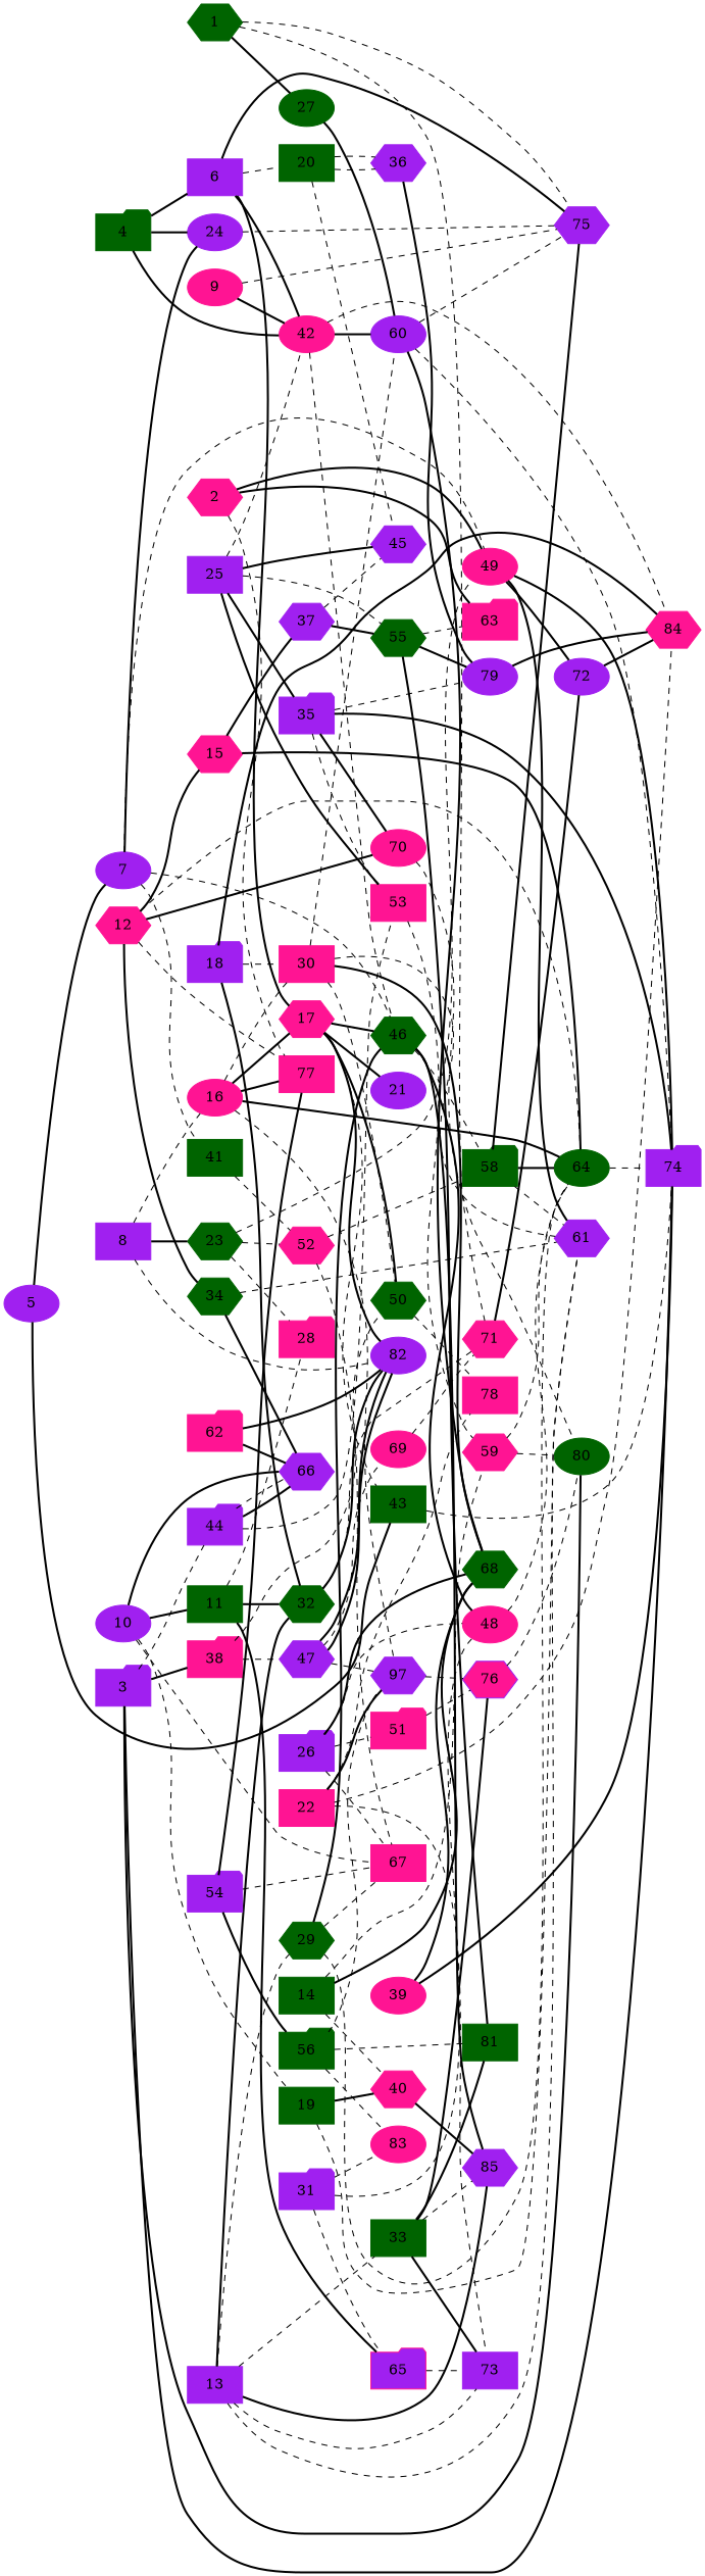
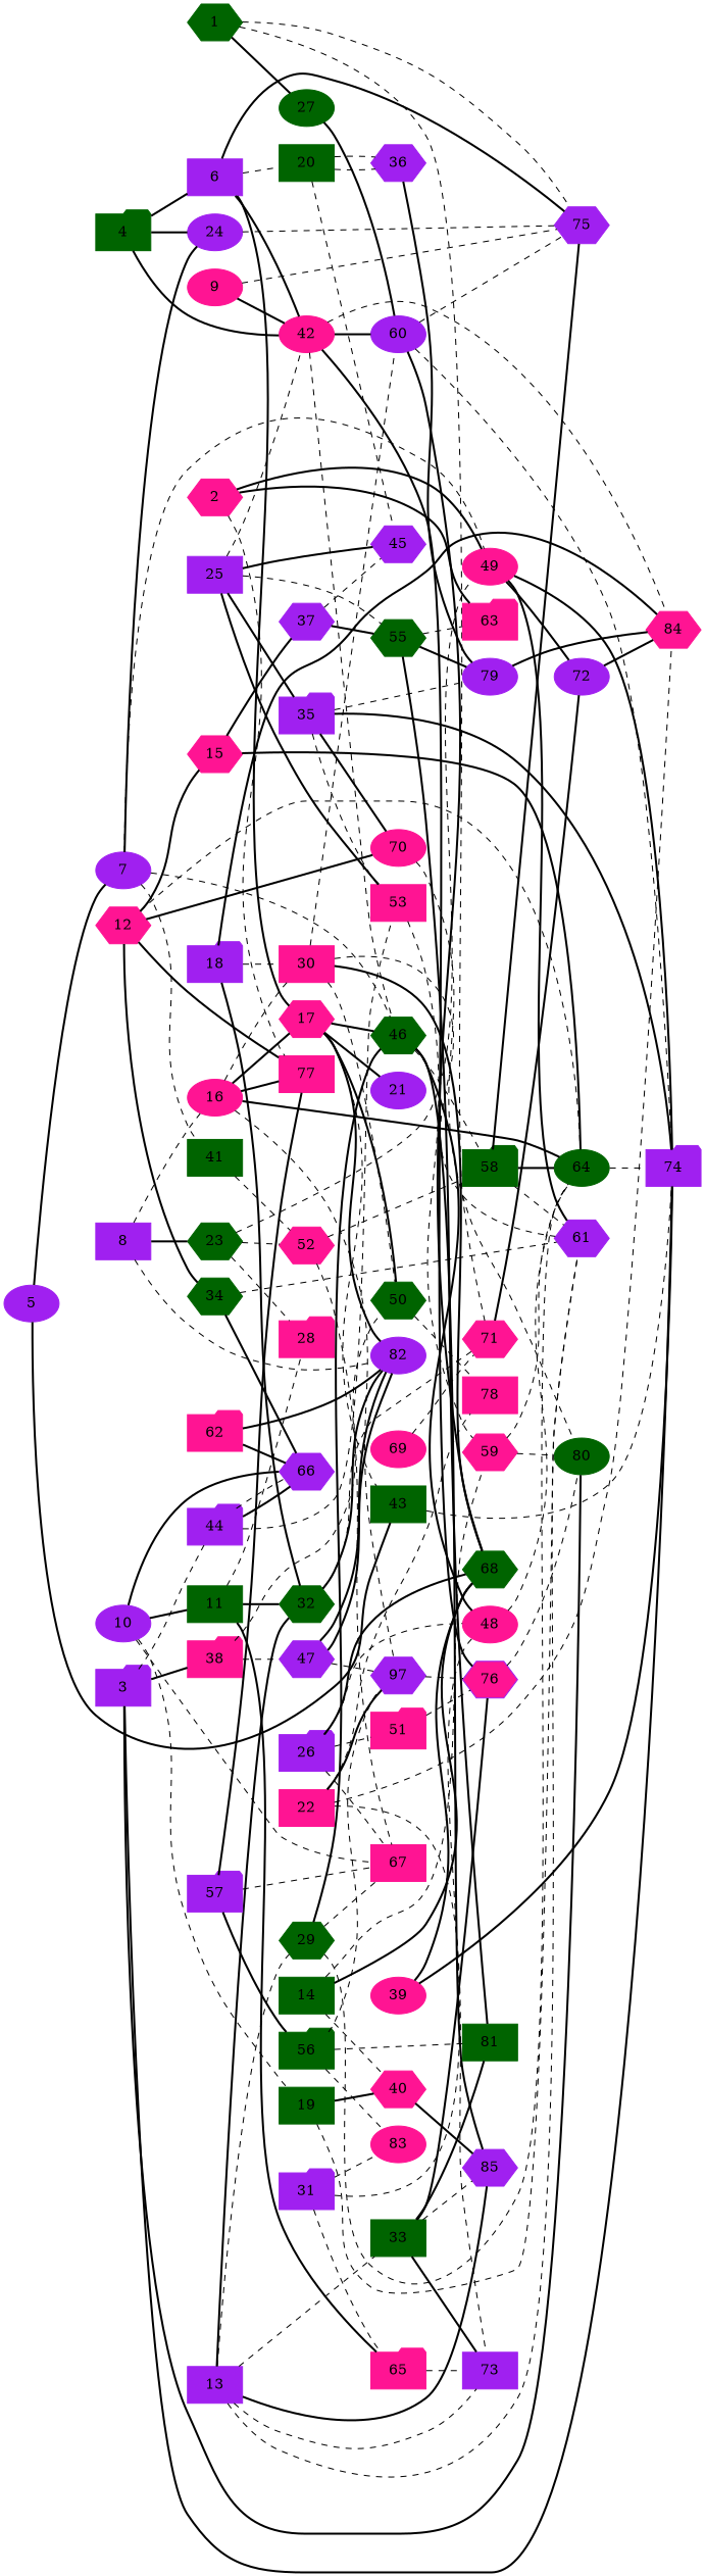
  graph {
    rankdir=LR
    node [color=purple shape=hexagon style=filled]
    edge [style=dashed]
    1 [color=darkgreen]
    27 [color=darkgreen shape=ellipse]
    71 [color=deeppink]
    75
    60 [shape=ellipse]
    72 [shape=ellipse]
    2 [color=deeppink]
    49 [color=deeppink shape=ellipse]
    63 [color=deeppink shape=folder]
    77 [color=deeppink shape=box]
    74 [shape=folder]
    61
    3 [shape=folder]
    38 [color=deeppink shape=folder]
    44 [shape=folder]
    80 [color=darkgreen shape=ellipse]
    50 [color=darkgreen]
    47
    66
    53 [color=deeppink shape=box]
    4 [color=darkgreen shape=folder]
    6 [shape=box]
    24 [shape=ellipse]
    42 [color=deeppink shape=ellipse]
    17 [color=deeppink]
    20 [color=darkgreen shape=box]
    46 [color=darkgreen]
    84 [color=deeppink]
    76 [fillcolor=deeppink]
    5 [shape=ellipse]
    7 [shape=ellipse]
    43 [color=darkgreen shape=box]
    41 [color=darkgreen shape=box]
    21 [shape=ellipse]
    82 [shape=ellipse]
    36
    45
    52 [color=deeppink]
    85
    48 [color=deeppink shape=ellipse]
    58 [color=darkgreen shape=folder]
    8 [shape=box]
    16 [color=deeppink shape=ellipse]
    23 [color=darkgreen]
    64 [color=darkgreen shape=ellipse]
    30 [color=deeppink shape=box]
    n47 [label=97]
    28 [color=deeppink shape=folder]
    9 [color=deeppink shape=ellipse]
    10 [shape=ellipse]
    11 [color=darkgreen shape=box]
    19 [color=darkgreen shape=box]
    67 [color=deeppink shape=box]
    32 [color=darkgreen]
-   65 [color=deeppink shape=folder fillcolor=purple]
+   65 [color=deeppink shape=folder]
    40 [color=deeppink]
    73 [shape=box]
    12 [color=deeppink]
    15 [color=deeppink]
    34 [color=darkgreen]
    70 [color=deeppink shape=ellipse]
    37
    13 [shape=box]
    29 [color=darkgreen]
    33 [color=darkgreen shape=box]
    81 [color=darkgreen shape=box]
    14 [color=darkgreen shape=box]
    59 [color=deeppink]
    68 [color=darkgreen]
    55 [color=darkgreen]
    78 [color=deeppink shape=box]
    18 [shape=folder]
    79 [shape=ellipse]
    22 [color=deeppink shape=box]
    25 [shape=box]
    35 [shape=folder]
    26 [shape=folder]
    51 [color=deeppink shape=folder]
    31 [shape=folder]
    83 [color=deeppink shape=ellipse]
    69 [color=deeppink shape=ellipse]
    39 [color=deeppink shape=ellipse]
-   54 [shape=folder]
+   54 [shape=folder label=57]
    56 [color=darkgreen shape=folder]
    62 [color=deeppink shape=folder]
    1 -- 27 [style=bold]
    1 -- 71
    1 -- 75
    27 -- 60 [style=bold]
    71 -- 72 [style=bold]
    60 -- 75
    60 -- 74
    60 -- 68 [style=bold]
    72 -- 84 [style=bold]
    2 -- 49 [style=bold]
    2 -- 63 [style=bold]
    2 -- 77
    49 -- 72 [style=bold]
    49 -- 74 [style=bold]
    49 -- 61 [style=bold]
    3 -- 74 [style=bold]
    3 -- 38 [style=bold]
    3 -- 44
    3 -- 80 [style=bold]
    38 -- 50
    38 -- 47
    44 -- 66 [style=bold]
    44 -- 66
    44 -- 53
    50 -- 78
    47 -- 82 [style=bold]
    47 -- 82 [style=bold]
    47 -- n47
-   47 -- 69
    53 -- 59
    4 -- 6 [style=bold]
    4 -- 24 [style=bold]
    4 -- 42 [style=bold]
    6 -- 75 [style=bold]
    6 -- 42 [style=bold]
    6 -- 17 [style=bold]
    6 -- 20
    24 -- 75
    42 -- 60 [style=bold]
    42 -- 46
    42 -- 84
+   42 -- 76 [style=bold]
    17 -- 50 [style=bold]
    17 -- 46 [style=bold]
    17 -- 43
    17 -- 21 [style=bold]
    17 -- 82 [style=bold]
    20 -- 36
    20 -- 36
    20 -- 45
    46 -- 85 [style=bold]
    46 -- 48 [style=bold]
    46 -- 58
    76 -- 80
    5 -- 7 [style=bold]
    5 -- 43 [style=bold]
    7 -- 49
    7 -- 24 [style=bold]
    7 -- 46
    7 -- 41
    43 -- 74
    41 -- 52
    36 -- 79 [style=bold]
    52 -- 58
    52 -- 67
    48 -- 64
    58 -- 75 [style=bold]
    58 -- 61
    58 -- 64 [style=bold]
    8 -- 82
    8 -- 16
    8 -- 23 [style=bold]
    16 -- 77 [style=bold]
    16 -- 17 [style=bold]
    16 -- 64 [style=bold]
    16 -- 30
    16 -- n47
    23 -- 49
    23 -- 52
    23 -- 28
    64 -- 74
    30 -- 60
    30 -- 61
    30 -- 50
    30 -- 68 [style=bold]
    n47 -- 76
    9 -- 75
    9 -- 42 [style=bold]
    10 -- 66 [style=bold]
    10 -- 11 [style=bold]
    10 -- 19
    10 -- 67
    11 -- 28
    11 -- 32 [style=bold]
    11 -- 65 [style=bold]
    19 -- 61
    19 -- 40 [style=bold]
    32 -- 71
    32 -- 82 [style=bold]
    65 -- 73
    40 -- 85 [style=bold]
-   12 -- 77
+   12 -- 77 [style=bold]
    12 -- 64
    12 -- 15 [style=bold]
    12 -- 34 [style=bold]
    12 -- 70 [style=bold]
    15 -- 64 [style=bold]
    15 -- 37 [style=bold]
    34 -- 61
    34 -- 66 [style=bold]
    70 -- 80
    37 -- 45
    37 -- 55 [style=bold]
    13 -- 61
    13 -- 85 [style=bold]
    13 -- 32 [style=bold]
    13 -- 73
    13 -- 29
    13 -- 33
    29 -- 46 [style=bold]
    29 -- 64
    29 -- 67
    33 -- 76 [style=bold]
    33 -- 85
    33 -- 73 [style=bold]
    33 -- 81 [style=bold]
    14 -- 40
    14 -- 59
    14 -- 68 [style=bold]
    59 -- 80
    59 -- 64
    55 -- 63
    55 -- 81 [style=bold]
    55 -- 79 [style=bold]
    18 -- 84 [style=bold]
    18 -- 30
    18 -- 32 [style=bold]
    79 -- 84 [style=bold]
    22 -- 84
    22 -- n47 [style=bold]
    22 -- 73
    22 -- 78
    25 -- 53 [style=bold]
    25 -- 42
    25 -- 45 [style=bold]
    25 -- 55
    25 -- 35 [style=bold]
    35 -- 74 [style=bold]
    35 -- 53
    35 -- 70 [style=bold]
    35 -- 79
    26 -- 48
    26 -- 67
    26 -- 68 [style=bold]
    26 -- 51
    51 -- 76
    31 -- 48
    31 -- 65
    31 -- 83
    69 -- 71
    39 -- 74 [style=bold]
    39 -- 68 [style=bold]
    54 -- 77 [style=bold]
    54 -- 67
    54 -- 56 [style=bold]
    56 -- n47
    56 -- 81
    56 -- 83
    62 -- 66 [style=bold]
    62 -- 82 [style=bold]
  }
